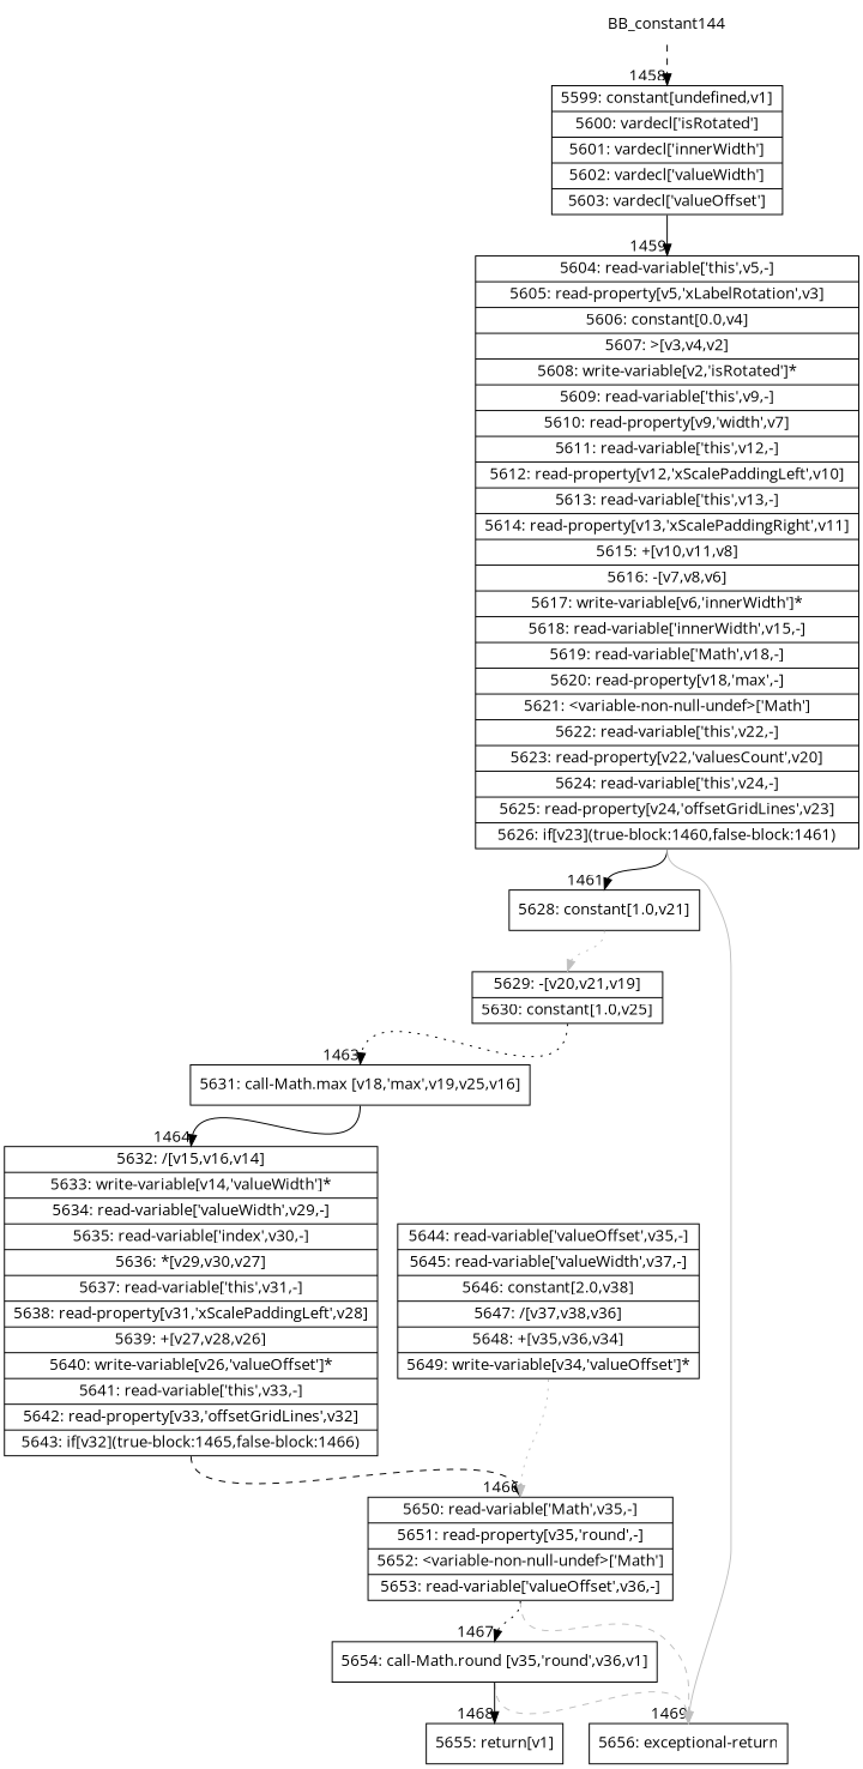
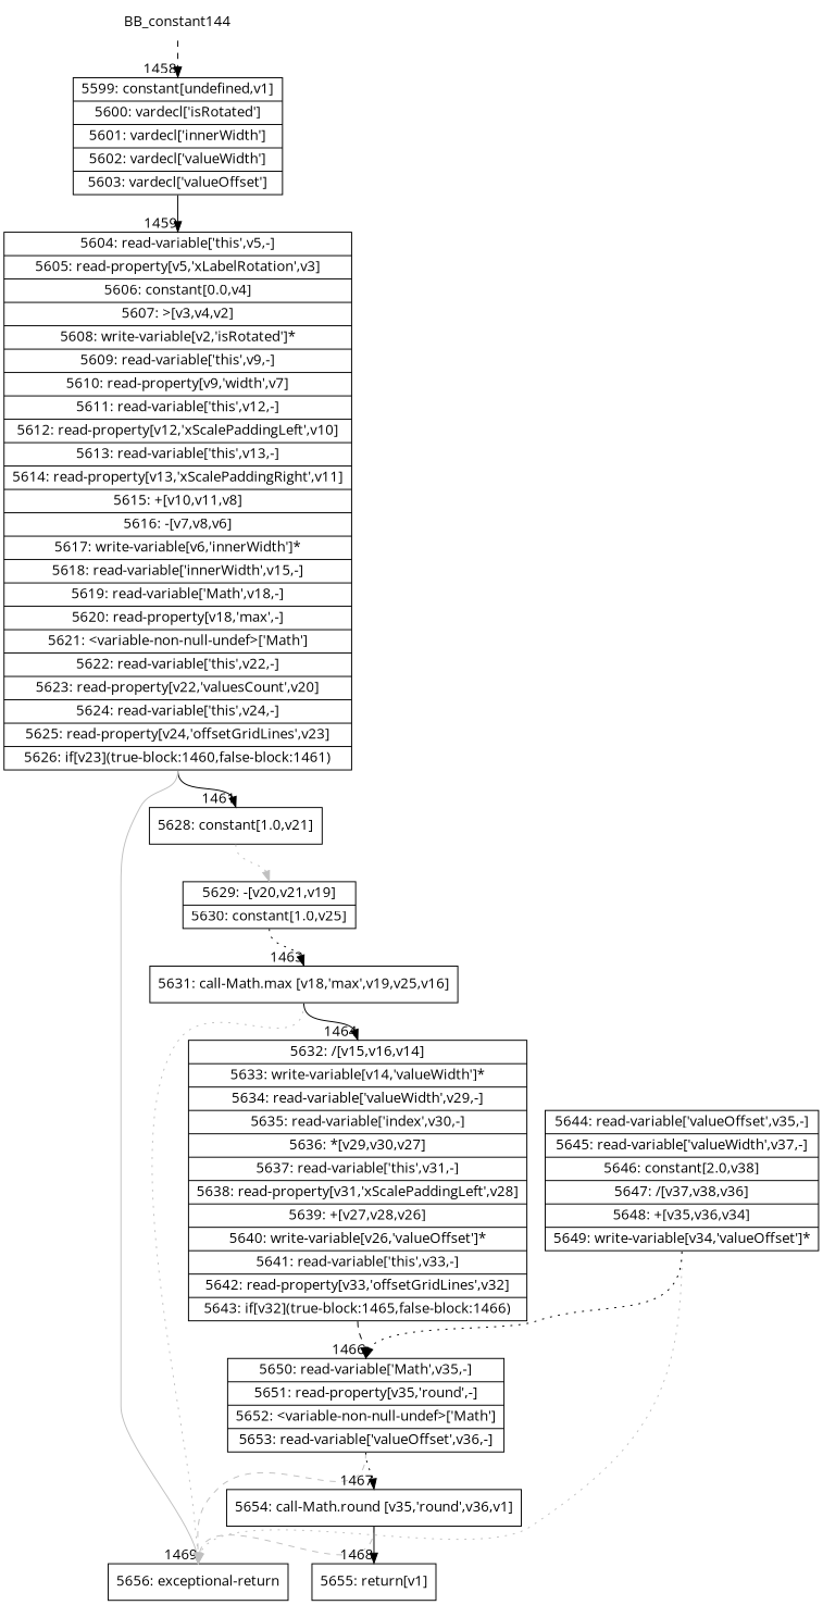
  digraph {
    fontname="Open Sans"
    rankdir=TD
    node [fontname="Open Sans" shape=record]
    edge [fontname="Open Sans" headport=n style=dotted tailport=s]
    n1 [label=BB_constant144 shape=none]
    n2 [label="{5599: constant[undefined,v1]|5600: vardecl['isRotated']|5601: vardecl['innerWidth']|5602: vardecl['valueWidth']|5603: vardecl['valueOffset']}"]
    n3 [label="{5604: read-variable['this',v5,-]|5605: read-property[v5,'xLabelRotation',v3]|5606: constant[0.0,v4]|5607: \>[v3,v4,v2]|5608: write-variable[v2,'isRotated']*|5609: read-variable['this',v9,-]|5610: read-property[v9,'width',v7]|5611: read-variable['this',v12,-]|5612: read-property[v12,'xScalePaddingLeft',v10]|5613: read-variable['this',v13,-]|5614: read-property[v13,'xScalePaddingRight',v11]|5615: +[v10,v11,v8]|5616: -[v7,v8,v6]|5617: write-variable[v6,'innerWidth']*|5618: read-variable['innerWidth',v15,-]|5619: read-variable['Math',v18,-]|5620: read-property[v18,'max',-]|5621: \<variable-non-null-undef\>['Math']|5622: read-variable['this',v22,-]|5623: read-property[v22,'valuesCount',v20]|5624: read-variable['this',v24,-]|5625: read-property[v24,'offsetGridLines',v23]|5626: if[v23](true-block:1460,false-block:1461)}"]
    n4 [label="{5628: constant[1.0,v21]}"]
    n5 [label="{5656: exceptional-return}"]
    n6 [label="{5629: -[v20,v21,v19]|5630: constant[1.0,v25]}"]
    n7 [label="{5631: call-Math.max [v18,'max',v19,v25,v16]}"]
    n8 [label="{5632: /[v15,v16,v14]|5633: write-variable[v14,'valueWidth']*|5634: read-variable['valueWidth',v29,-]|5635: read-variable['index',v30,-]|5636: *[v29,v30,v27]|5637: read-variable['this',v31,-]|5638: read-property[v31,'xScalePaddingLeft',v28]|5639: +[v27,v28,v26]|5640: write-variable[v26,'valueOffset']*|5641: read-variable['this',v33,-]|5642: read-property[v33,'offsetGridLines',v32]|5643: if[v32](true-block:1465,false-block:1466)}"]
    n9 [label="{5650: read-variable['Math',v35,-]|5651: read-property[v35,'round',-]|5652: \<variable-non-null-undef\>['Math']|5653: read-variable['valueOffset',v36,-]}"]
    n10 [label="{5644: read-variable['valueOffset',v35,-]|5645: read-variable['valueWidth',v37,-]|5646: constant[2.0,v38]|5647: /[v37,v38,v36]|5648: +[v35,v36,v34]|5649: write-variable[v34,'valueOffset']*}"]
    n11 [label="{5654: call-Math.round [v35,'round',v36,v1]}"]
    n12 [label="{5655: return[v1]}"]
    n1 -> n2 [headlabel="    1458" style=dashed]
    n2 -> n3 [headlabel="      1459" style=solid]
    n3 -> n4 [headlabel="      1461" style=solid]
    n3 -> n5 [color=gray headlabel="      1469" style=solid]
    n4 -> n6 [color=gray]
    n6 -> n7 [headlabel="      1463"]
+   n7 -> n5 [color=gray]
    n7 -> n8 [headlabel="      1464" style=solid]
    n8 -> n9 [headlabel="      1466" style=dashed]
    n9 -> n5 [color=gray style=dashed]
    n9 -> n11 [headlabel="      1467"]
-   n10 -> n9 [color=gray]
+   n10 -> n5 [color=gray]
+   n10 -> n9
    n11 -> n5 [color=gray style=dashed]
    n11 -> n12 [headlabel="      1468" style=solid]
  }
